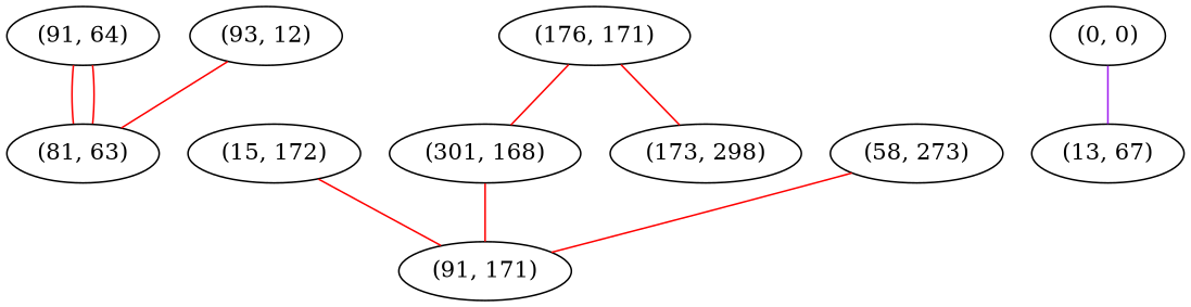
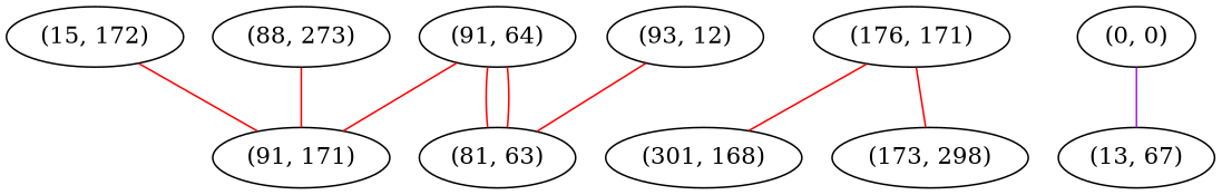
  graph {
    fontname="DejaVu Serif"
    node [fontname="DejaVu Serif"]
    edge [color=red fontname="DejaVu Serif" weight=1]
    "(91, 64)"
    "(91, 171)"
    n3 [label="(81, 63)"]
    "(15, 172)"
    "(176, 171)"
    "(301, 168)"
    "(173, 298)"
    "(0, 0)"
    "(13, 67)"
-   "(88, 273)" [label="(58, 273)"]
+   "(88, 273)"
    "(93, 12)"
-   "(301, 168)" -- "(91, 171)"
+   "(91, 64)" -- "(91, 171)"
    "(91, 64)" -- n3
    "(91, 64)" -- n3
    "(15, 172)" -- "(91, 171)"
    "(176, 171)" -- "(301, 168)"
    "(176, 171)" -- "(173, 298)"
    "(0, 0)" -- "(13, 67)" [color=purple weight=4]
    "(88, 273)" -- "(91, 171)"
    "(93, 12)" -- n3
  }
